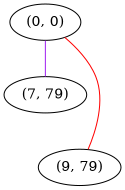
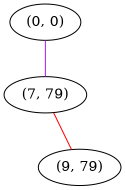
  graph {
    "(0, 0)"
    "(7, 79)"
    "(9, 79)"
    "(0, 0)" -- "(7, 79)" [color=purple weight=4]
-   "(0, 0)" -- "(9, 79)" [color=red weight=1]
+   "(7, 79)" -- "(9, 79)" [color=red weight=1]
  }
